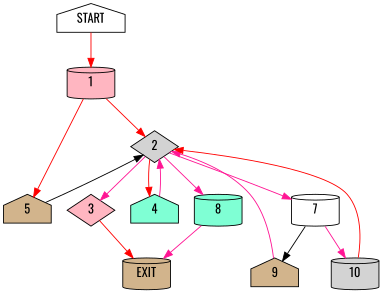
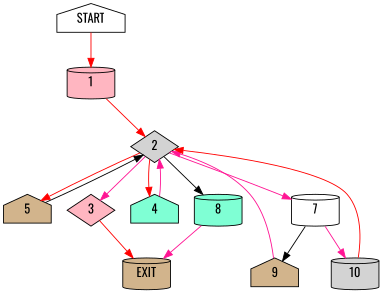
  digraph {
    fontname=Oswald
    node [fillcolor=tan fontname=Oswald shape=cylinder style=filled]
    edge [color=deeppink fontname=Oswald]
    n1 [fillcolor=white label=START shape=house]
    1 [fillcolor=lightpink]
    2 [fillcolor=lightgrey shape=diamond]
    n4 [label=EXIT]
    3 [fillcolor=lightpink shape=diamond]
    4 [fillcolor=aquamarine shape=house]
    5 [shape=house]
    7 [fillcolor=white]
    8 [fillcolor=aquamarine]
    9 [shape=house]
    10 [fillcolor=lightgrey]
    n1 -> 1 [color=red]
    1 -> 2 [color=red]
    2 -> 3
    2 -> 4 [color=red]
-   1 -> 5 [color=red]
+   2 -> 5 [color=red]
    2 -> 7
-   2 -> 8
+   2 -> 8 [color=black]
    3 -> n4 [color=red]
    4 -> 2
    5 -> 2 [color=black]
    7 -> 9 [color=black]
    7 -> 10
    8 -> n4
    9 -> 2
    10 -> 2 [color=red]
  }
